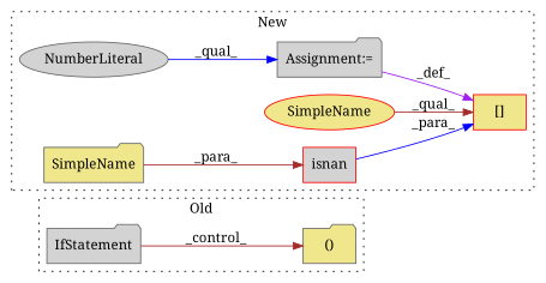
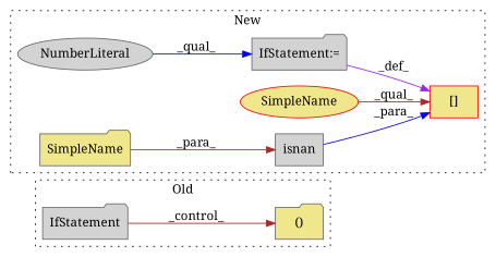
  digraph {
    fontname="Noto Serif"
    rankdir=LR
    node [a=42 color=gray40 fillcolor=khaki fontname="Noto Serif" l="6,1" shape=folder style=filled]
    edge [color=brown fontname="Noto Serif"]
    n1 [a=106 l=141 label="()" s=1406]
    n2 [a=25 fillcolor=lightgrey l=23 label=IfStatement s=1636]
-   n3 [a=32 color=red fillcolor=lightgrey label=isnan s="2062,2073" shape=box]
+   n3 [a=32 fillcolor=lightgrey label=isnan s="2062,2073" shape=box]
    n4 [a=2 color=red label="[]" s="2050,2074" shape=box]
-   n5 [a=7 fillcolor=lightgrey l=1 label="Assignment:=" s=2075]
+   n5 [a=7 fillcolor=lightgrey l=1 label="IfStatement:=" s=2075]
    n6 [a=34 fillcolor=lightgrey l=1 label=NumberLiteral s=2076 shape=ellipse]
    n7 [color=red l=5 label=SimpleName s=2050 shape=ellipse]
    n8 [l=5 label=SimpleName s=2068]
    subgraph cluster_1 {
      label=Old
      style=dotted
      n1
      n2
    }
    subgraph cluster_2 {
      label=New
      style=dotted
      n3
      n4
      n5
      n6
      n7
      n8
    }
    n2 -> n1 [label=_control_]
    n3 -> n4 [color=blue label=_para_]
    n5 -> n4 [color=purple label=_def_]
    n6 -> n5 [color=blue label=_qual_]
    n7 -> n4 [label=_qual_]
    n8 -> n3 [label=_para_]
  }
